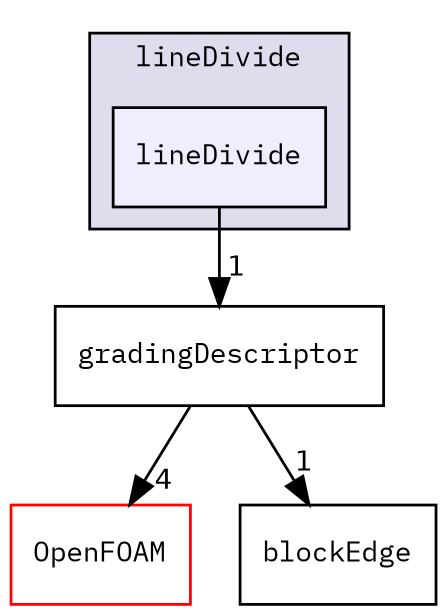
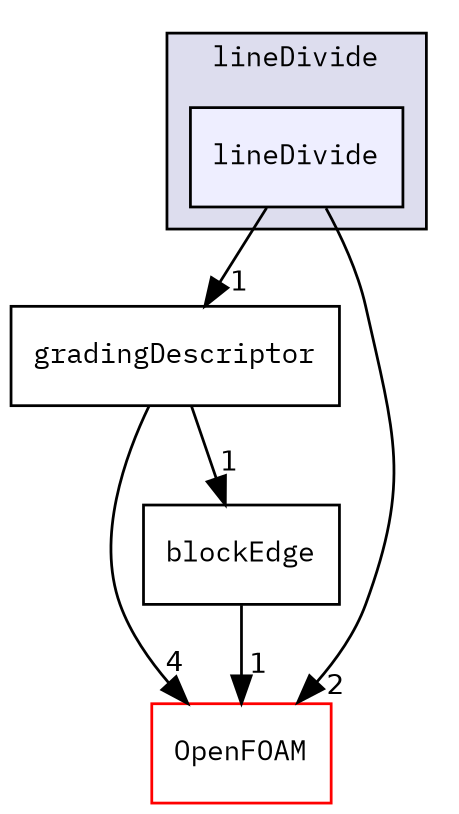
  digraph {
    compound=true
    fontname="IBM Plex Mono"
    node [fontname="IBM Plex Mono" fontsize=10 shape=box]
    edge [fontname="IBM Plex Mono" headlabel=1 labeldistance=1.5 labelfontname=Helvetica labelfontsize=10]
    n1 [fillcolor="#eeeeff" label=lineDivide pencolor=black style=filled]
    n2 [label=gradingDescriptor]
    n3 [color=red label=OpenFOAM]
    n4 [label=blockEdge]
    subgraph cluster_1 {
      bgcolor="#ddddee"
      fontsize=10
      label=lineDivide
      pencolor=black
      n1
    }
    n1 -> n2
+   n1 -> n3 [headlabel=2]
    n2 -> n3 [headlabel=4]
    n2 -> n4
+   n4 -> n3
  }
